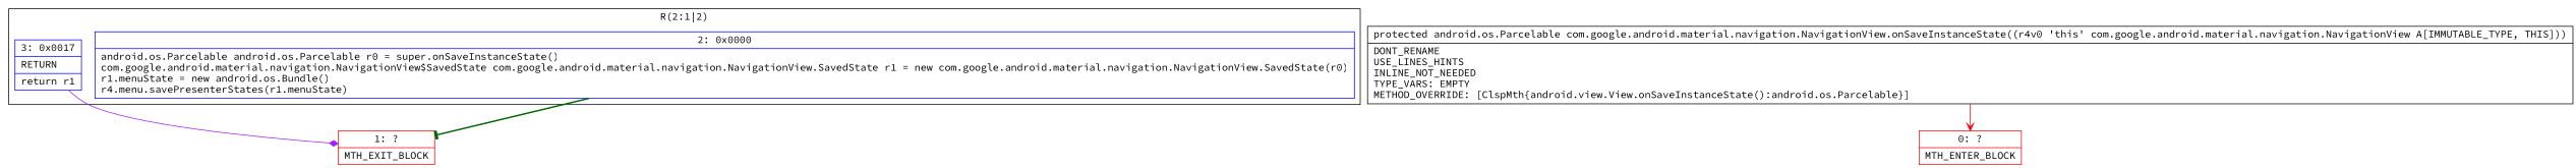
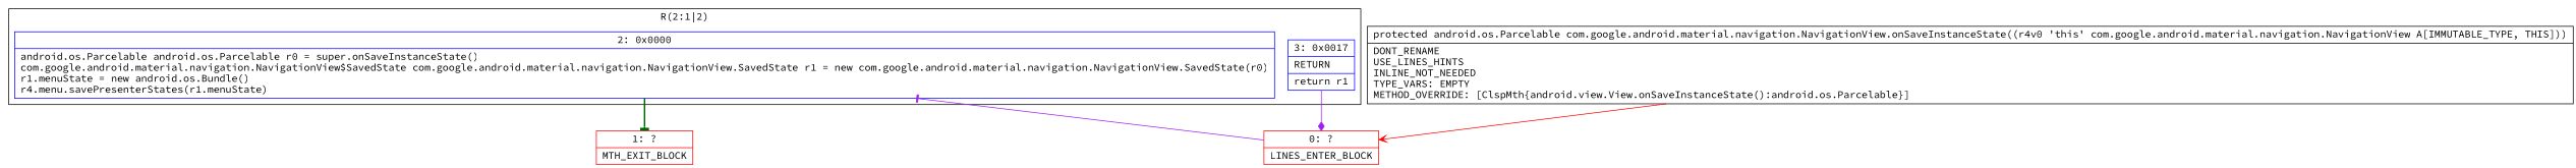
  digraph {
    fontname="Source Code Pro"
    node [color=blue fontname="Source Code Pro" shape=record]
    edge [arrowhead=tee color=purple fontname="Source Code Pro" style=solid]
    n1 [label="{2\:\ 0x0000|android.os.Parcelable android.os.Parcelable r0 = super.onSaveInstanceState()\lcom.google.android.material.navigation.NavigationView$SavedState com.google.android.material.navigation.NavigationView.SavedState r1 = new com.google.android.material.navigation.NavigationView.SavedState(r0)\lr1.menuState = new android.os.Bundle()\lr4.menu.savePresenterStates(r1.menuState)\l}"]
    n2 [label="{3\:\ 0x0017|RETURN\l|return r1\l}"]
    n3 [color=red label="{1\:\ ?|MTH_EXIT_BLOCK\l}"]
-   n4 [color=red label="{0\:\ ?|MTH_ENTER_BLOCK\l}"]
+   n4 [color=red label="{0\:\ ?|LINES_ENTER_BLOCK\l}"]
    n5 [label="{protected android.os.Parcelable com.google.android.material.navigation.NavigationView.onSaveInstanceState((r4v0 'this' com.google.android.material.navigation.NavigationView A[IMMUTABLE_TYPE, THIS]))  | DONT_RENAME\lUSE_LINES_HINTS\lINLINE_NOT_NEEDED\lTYPE_VARS: EMPTY\lMETHOD_OVERRIDE: [ClspMth\{android.view.View.onSaveInstanceState():android.os.Parcelable\}]\l}" color=""]
    subgraph cluster_1 {
      label="R(2:1|2)"
      n1
      n2
    }
    n1 -> n3 [color=darkgreen style=bold]
-   n2 -> n3 [arrowhead=diamond]
+   n2 -> n4 [arrowhead=diamond]
+   n4 -> n1
    n5 -> n4 [arrowhead=vee color=red]
  }
